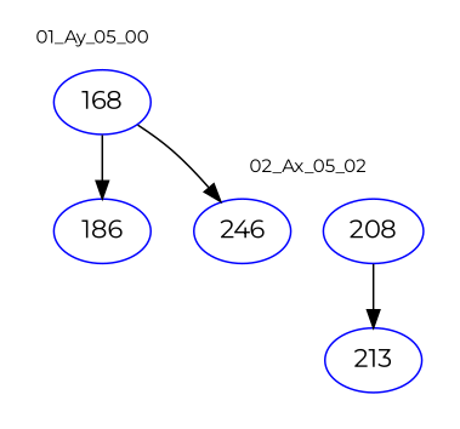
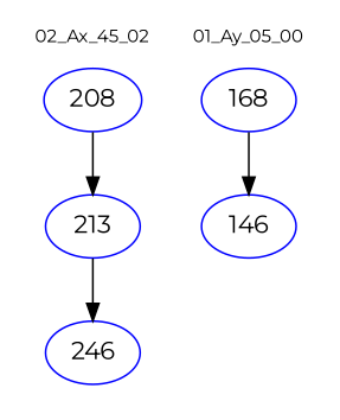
  digraph {
    fontname=Montserrat
    node [color=blue fontname=Montserrat]
    edge [color=black fontname=Montserrat]
    n1 [label=213]
    n2 [label=208]
    n3 [label=246]
    n4 [label=168]
-   n5 [label=186]
+   n5 [label=146]
    subgraph cluster_1 {
      color=white
      fontsize=10
-     label="02_Ax_05_02"
+     label="02_Ax_45_02"
      n1
      n2
      n3
    }
    subgraph cluster_2 {
      color=white
      fontsize=10
      label="01_Ay_05_00"
      n4
      n5
    }
-   n4 -> n3
+   n1 -> n3
    n2 -> n1
    n4 -> n5
  }
